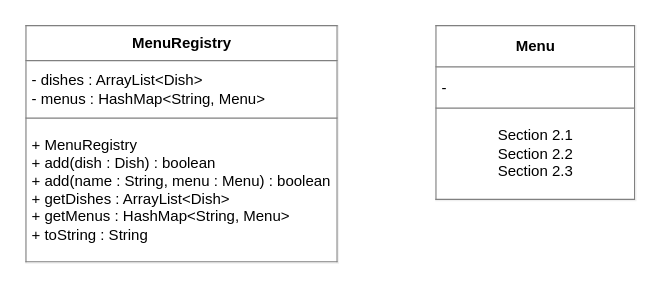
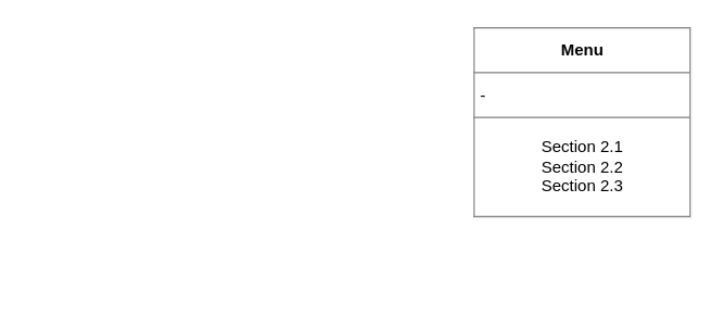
  <mxCell id="0" />
  <mxCell id="1" parent="0" />
- <mxCell id="2" value="&lt;table border=&quot;1&quot; width=&quot;100%&quot; cellpadding=&quot;4&quot; style=&quot;width: 100% ; height: 100% ; border-collapse: collapse&quot;&gt;&lt;tbody&gt;&lt;tr&gt;&lt;th style=&quot;text-align: center&quot;&gt;MenuRegistry&lt;/th&gt;&lt;/tr&gt;&lt;tr&gt;&lt;td&gt;- dishes : ArrayList&amp;lt;Dish&amp;gt;&lt;br&gt;- menus : HashMap&amp;lt;String, Menu&amp;gt;&lt;/td&gt;&lt;/tr&gt;&lt;tr&gt;&lt;td&gt;+ MenuRegistry&lt;br&gt;+ add(dish : Dish) : boolean&lt;br&gt;+ add(name : String, menu : Menu) : boolean&lt;br&gt;+ getDishes : ArrayList&amp;lt;Dish&amp;gt;&lt;br&gt;+ getMenus : HashMap&amp;lt;String, Menu&amp;gt;&lt;br&gt;+ toString : String&lt;/td&gt;&lt;/tr&gt;&lt;/tbody&gt;&lt;/table&gt;" style="text;html=1;fillColor=none;overflow=fill;strokeColor=#f0f0f0;align=left;" vertex="1" parent="1"><mxGeometry x="20" y="20" width="250" height="190" as="geometry" /></mxCell>
  <mxCell id="3" value="&lt;table border=&quot;1&quot; width=&quot;100%&quot; cellpadding=&quot;4&quot; style=&quot;width: 100% ; height: 100% ; border-collapse: collapse&quot;&gt;&lt;tbody&gt;&lt;tr&gt;&lt;th align=&quot;center&quot;&gt;Menu&lt;/th&gt;&lt;/tr&gt;&lt;tr&gt;&lt;td&gt;-&lt;/td&gt;&lt;/tr&gt;&lt;tr&gt;&lt;td align=&quot;center&quot;&gt;Section 2.1&lt;br&gt;Section 2.2&lt;br&gt;Section 2.3&lt;/td&gt;&lt;/tr&gt;&lt;/tbody&gt;&lt;/table&gt;" style="text;html=1;fillColor=none;overflow=fill;strokeColor=#f0f0f0;" vertex="1" parent="1"><mxGeometry x="348" y="20" width="160" height="140" as="geometry" /></mxCell>
